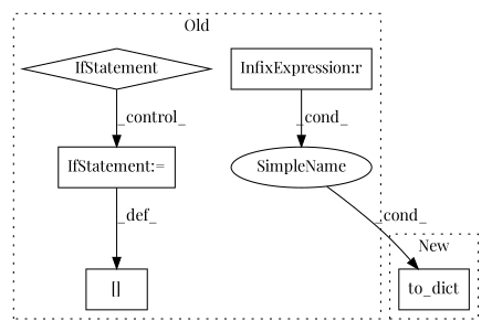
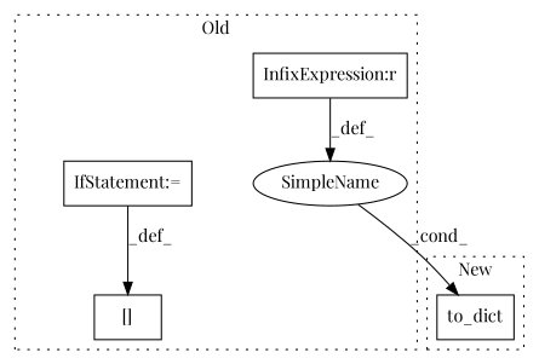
  digraph {
    fontname="Playfair Display"
    node [fontname="Playfair Display" shape=box]
    edge [fontname="Playfair Display"]
    n1 [a=2 l="11,1" label="[]" s="2233,2252"]
    n2 [a=7 l=1 label="IfStatement:=" s=2253]
-   n3 [a=25 l="4,2" label=IfStatement s="2204,2223" shape=diamond]
    n4 [a=42 label=SimpleName shape=ellipse]
    n5 [a=27 l=3 label="InfixExpression:r" s=2219]
    n6 [a=32 l=9 label=to_dict s=2329]
    subgraph cluster_1 {
      label=Old
      style=dotted
      n1
      n2
-     n3
      n4
      n5
    }
    subgraph cluster_2 {
      label=New
      style=dotted
      n6
    }
    n2 -> n1 [label=_def_]
-   n3 -> n2 [label=_control_]
    n4 -> n6 [label=_cond_]
-   n5 -> n4 [label=_cond_]
+   n5 -> n4 [label=_def_]
  }
